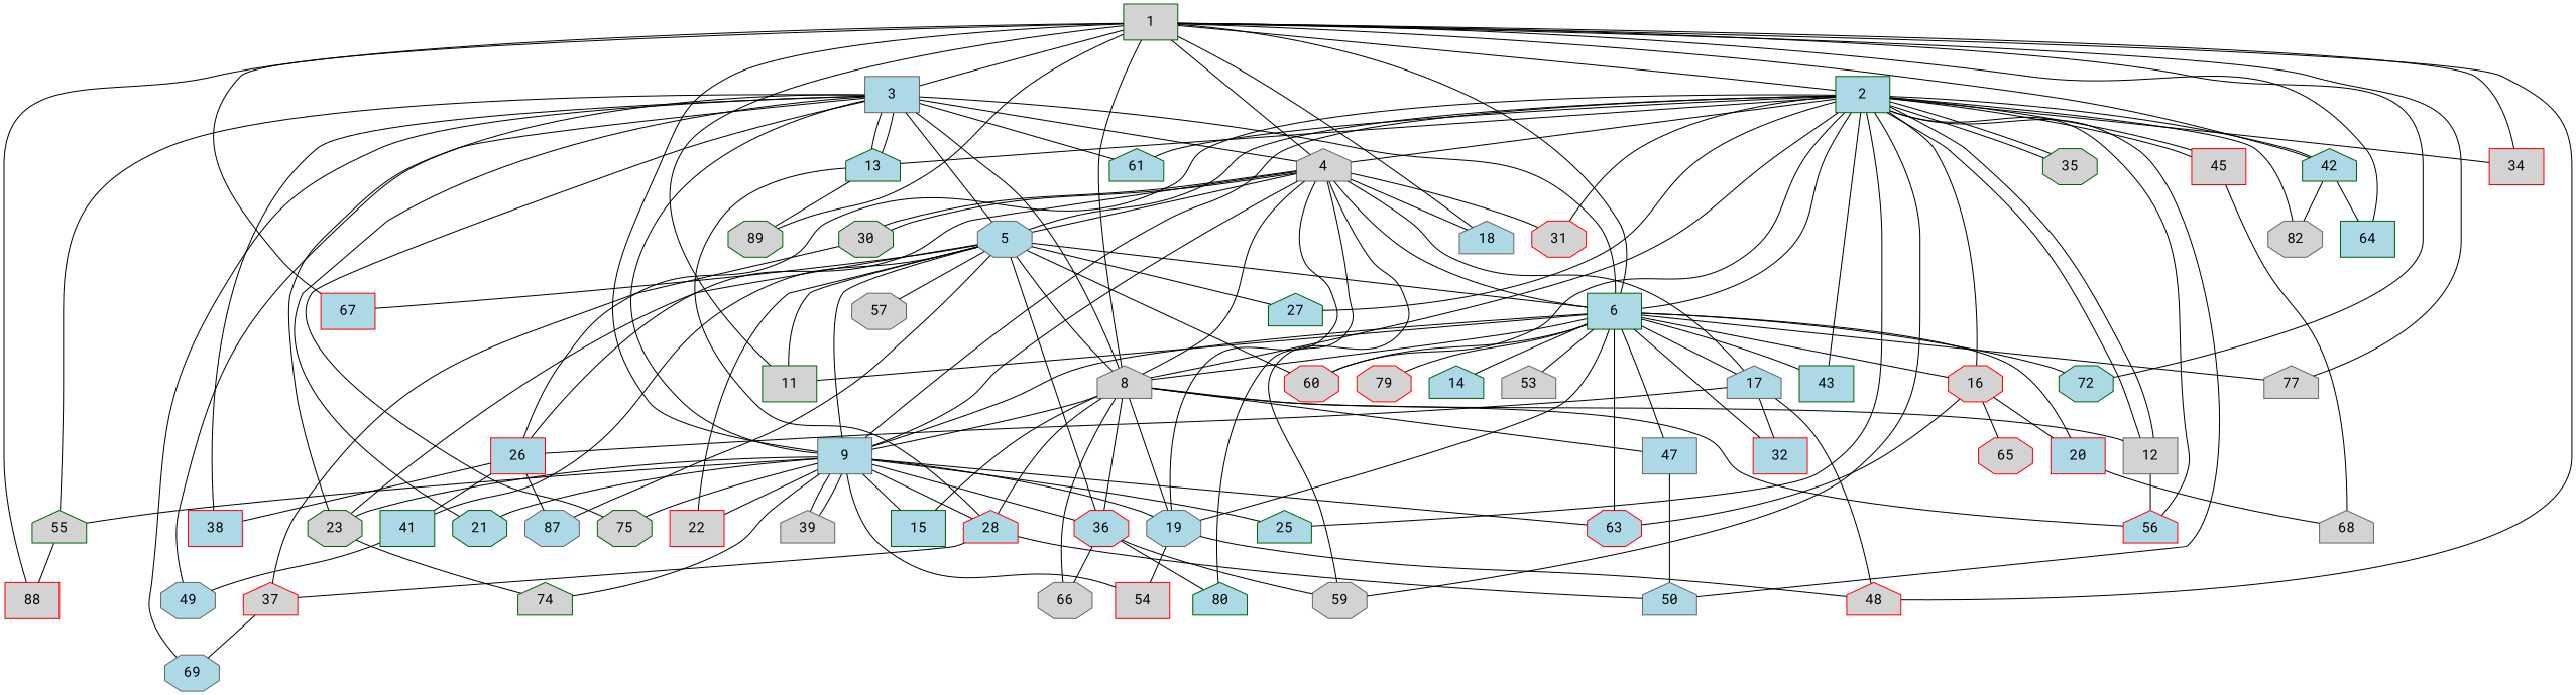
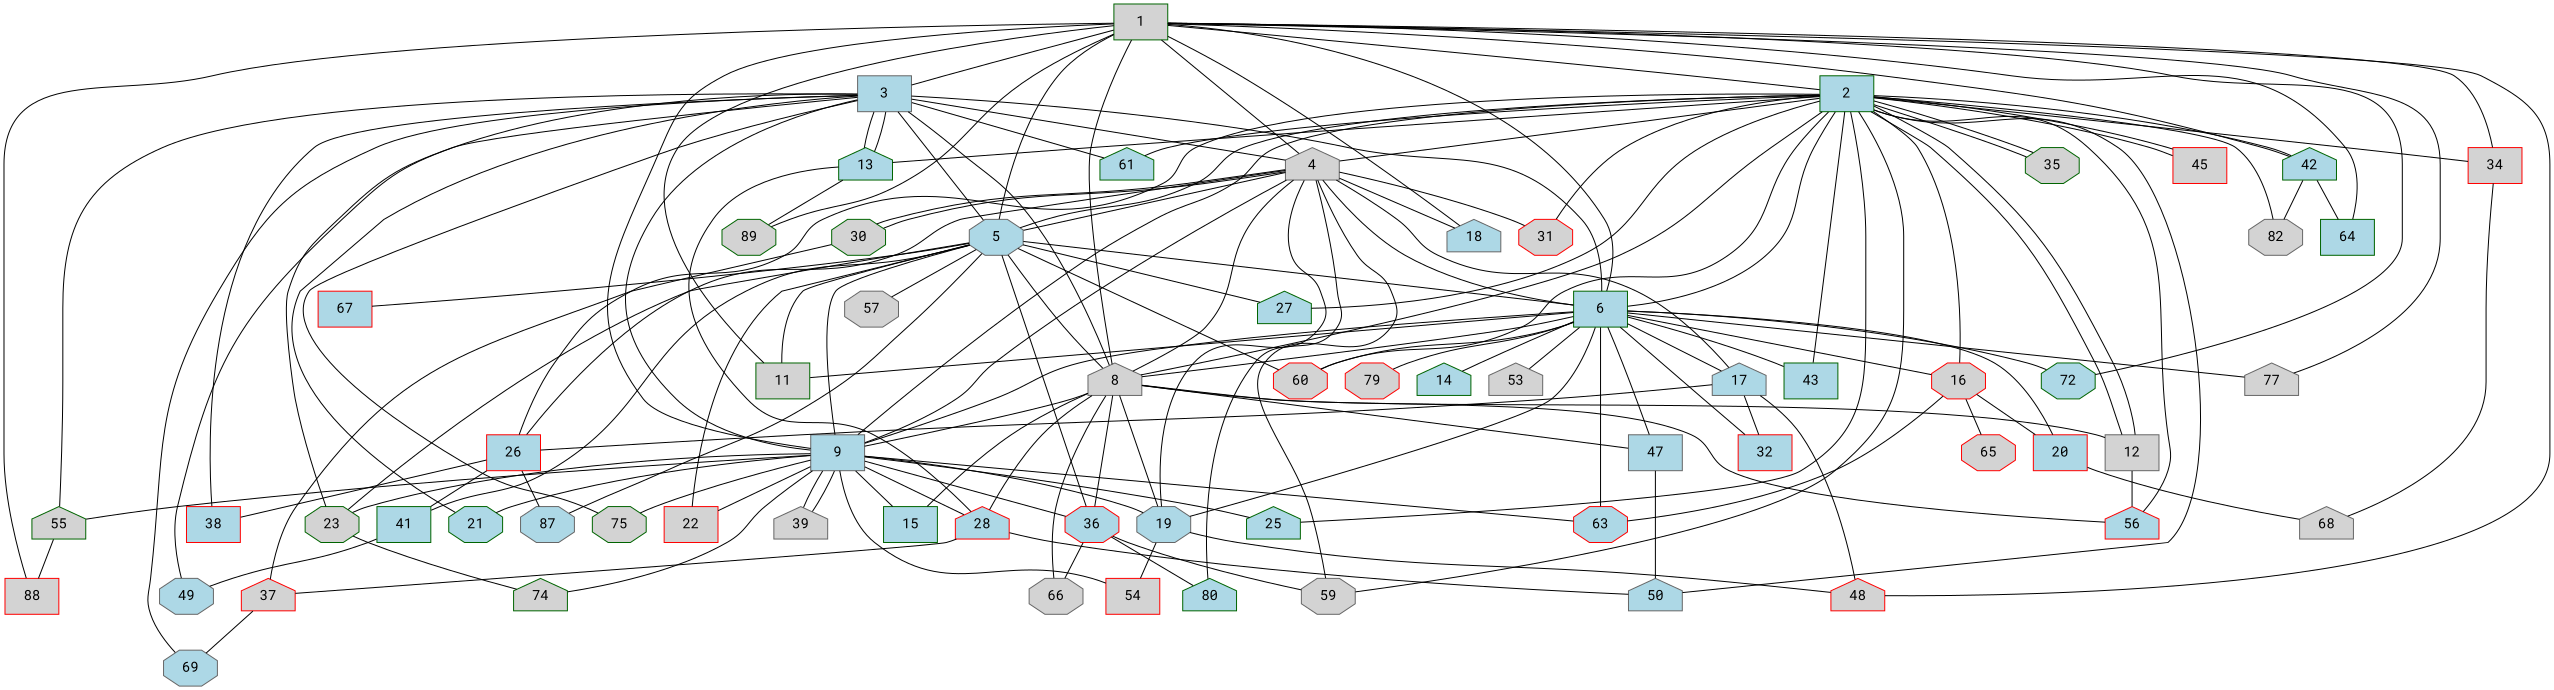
  graph {
    fontname="Roboto Mono"
    node [color=darkgreen fillcolor=lightblue fontname="Roboto Mono" shape=octagon style=filled]
    edge [fontname="Roboto Mono"]
    1 [fillcolor=lightgrey shape=box super="+46"]
    2 [shape=box super="+86"]
    3 [color=gray40 shape=box super="+84"]
    4 [color=gray40 fillcolor=lightgrey shape=house super="+62"]
    5 [color=gray40 super="+7"]
    6 [shape=box super="+10"]
    8 [color=gray40 fillcolor=lightgrey shape=house super="+40"]
    9 [color=gray40 shape=box super="+24"]
    11 [fillcolor=lightgrey shape=box super="+29"]
    18 [color=gray40 shape=house]
    34 [color=red fillcolor=lightgrey shape=box]
    42 [shape=house]
    48 [color=red fillcolor=lightgrey shape=house]
    64 [shape=box]
    72
    77 [color=gray40 fillcolor=lightgrey shape=house]
    88 [color=red fillcolor=lightgrey shape=box]
    89 [fillcolor=lightgrey]
    12 [color=gray40 fillcolor=lightgrey shape=box super="+44"]
    13 [shape=house super="+81"]
    16 [color=red fillcolor=lightgrey super="+71"]
    25 [shape=house]
    26 [color=red shape=box super="+58"]
    27 [shape=house]
    31 [color=red fillcolor=lightgrey]
    35 [fillcolor=lightgrey]
    43 [shape=box]
    45 [color=red fillcolor=lightgrey shape=box]
    50 [color=gray40 shape=house super="+73"]
    56 [color=red shape=house super="+76"]
    59 [color=gray40 fillcolor=lightgrey]
    61 [shape=house]
    82 [color=gray40 fillcolor=lightgrey]
    60 [color=red fillcolor=lightgrey]
    21
    23 [fillcolor=lightgrey super="+51"]
    38 [color=red shape=box]
    49 [color=gray40]
    55 [fillcolor=lightgrey shape=house]
    69 [color=gray40]
    75 [fillcolor=lightgrey]
    17 [color=gray40 shape=house super="+78"]
    19 [color=gray40 super="+33"]
    30 [fillcolor=lightgrey]
    80 [shape=house]
    22 [color=red fillcolor=lightgrey shape=box]
    36 [color=red super="+70"]
    41 [shape=box]
    57 [color=gray40 fillcolor=lightgrey]
    67 [color=red shape=box]
    87 [color=gray40]
    14 [shape=house]
    20 [color=red shape=box]
    32 [color=red shape=box]
    47 [color=gray40 shape=box]
    53 [color=gray40 fillcolor=lightgrey shape=house]
    63 [color=red super="+83"]
    79 [color=red fillcolor=lightgrey]
    15 [shape=box]
    28 [color=red shape=house super="+85"]
    66 [color=gray40 fillcolor=lightgrey]
    39 [color=gray40 fillcolor=lightgrey shape=house]
    54 [color=red fillcolor=lightgrey shape=box]
    74 [fillcolor=lightgrey shape=house]
    65 [color=red fillcolor=lightgrey]
    68 [color=gray40 fillcolor=lightgrey shape=house]
    37 [color=red fillcolor=lightgrey shape=house]
    1 -- 2
    1 -- 3 [weight=2]
    1 -- 4
-   1 -- 67 [weight=2]
+   1 -- 5 [weight=2]
    1 -- 6 [weight=2]
    1 -- 8
    1 -- 9
    1 -- 11
    1 -- 18
    1 -- 34
    1 -- 42
    1 -- 48
    1 -- 64
    1 -- 72
    1 -- 77
    1 -- 88
    1 -- 89
    2 -- 4
    2 -- 5 [weight=2]
    2 -- 6 [weight=2]
    2 -- 8
    2 -- 9
    2 -- 34
    2 -- 42
    2 -- 12
    2 -- 12
    2 -- 13
    2 -- 16
    2 -- 25
    2 -- 26
    2 -- 27
    2 -- 31
    2 -- 35 [weight=2]
    2 -- 35
    2 -- 43
    2 -- 45
    2 -- 45
    2 -- 50
    2 -- 56
    2 -- 59
    2 -- 61
    2 -- 82
    2 -- 60
    3 -- 4 [weight=2]
    3 -- 5 [weight=2]
    3 -- 6 [weight=2]
    3 -- 8
    3 -- 9
    3 -- 13
    3 -- 13
    3 -- 61
    3 -- 21
    3 -- 23
    3 -- 38
    3 -- 49
    3 -- 55
    3 -- 69
    3 -- 75
    4 -- 5 [weight=2]
    4 -- 6 [weight=2]
    4 -- 8
    4 -- 9
    4 -- 18
    4 -- 26
    4 -- 31
    4 -- 59
    4 -- 17
    4 -- 19
    4 -- 30
    4 -- 30
    4 -- 80
    5 -- 6 [weight=4]
    5 -- 8 [weight=2]
    5 -- 9 [weight=3]
    5 -- 11
    5 -- 27
    5 -- 60
    5 -- 23
    5 -- 22
    5 -- 36
    5 -- 41
    5 -- 57 [weight=2]
    5 -- 67
    5 -- 87
    6 -- 8 [weight=2]
    6 -- 9 [weight=2]
    6 -- 11
    6 -- 72
    6 -- 77
    6 -- 16
    6 -- 43
    6 -- 60
    6 -- 17
    6 -- 19
    6 -- 14 [weight=2]
    6 -- 20
    6 -- 32
    6 -- 47
    6 -- 53
    6 -- 63 [weight=2]
    6 -- 79
    8 -- 9
    8 -- 12
    8 -- 56
    8 -- 19
    8 -- 36
    8 -- 47
    8 -- 15
    8 -- 28
    8 -- 66
    9 -- 25
    9 -- 21
    9 -- 23
    9 -- 55
    9 -- 75
    9 -- 19
    9 -- 22
    9 -- 36
    9 -- 63
    9 -- 15
    9 -- 28
    9 -- 39
    9 -- 39
    9 -- 54
    9 -- 74
    42 -- 64
    42 -- 82
    12 -- 56
    13 -- 89
    13 -- 28
    16 -- 20
    16 -- 63
    16 -- 65
    26 -- 38
    26 -- 41
    26 -- 87
-   45 -- 68
+   34 -- 68
    23 -- 74
    55 -- 88
    17 -- 48
    17 -- 26
    17 -- 32
    19 -- 48
    19 -- 54
    30 -- 37
    36 -- 59
    36 -- 80
    36 -- 66
    41 -- 49
    20 -- 68
    47 -- 50
    28 -- 50
    28 -- 37
    37 -- 69
  }
